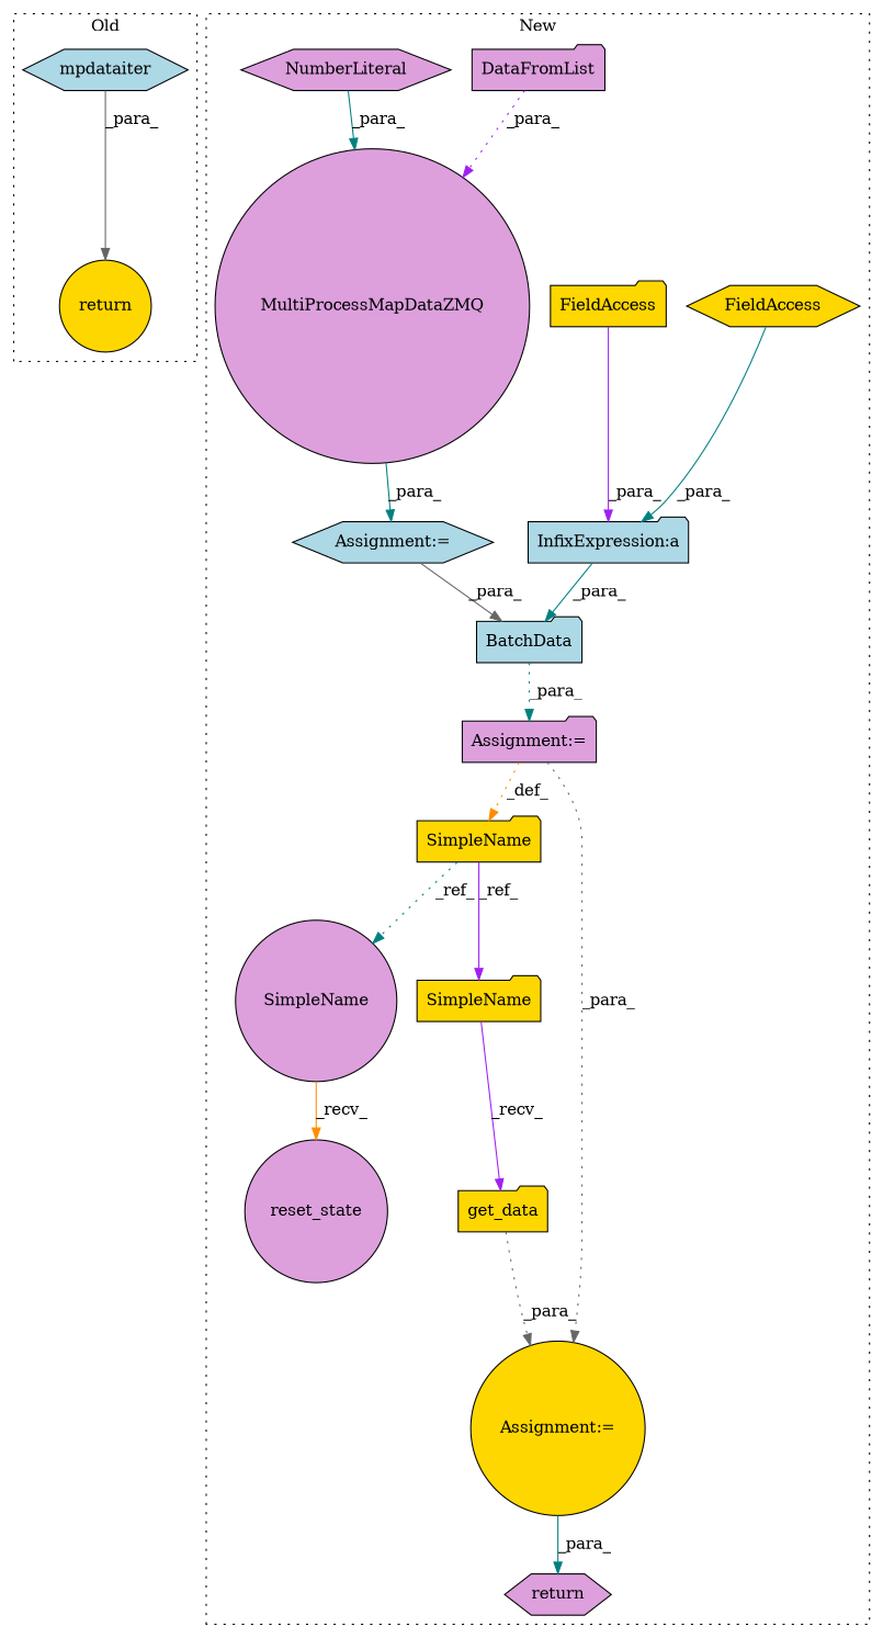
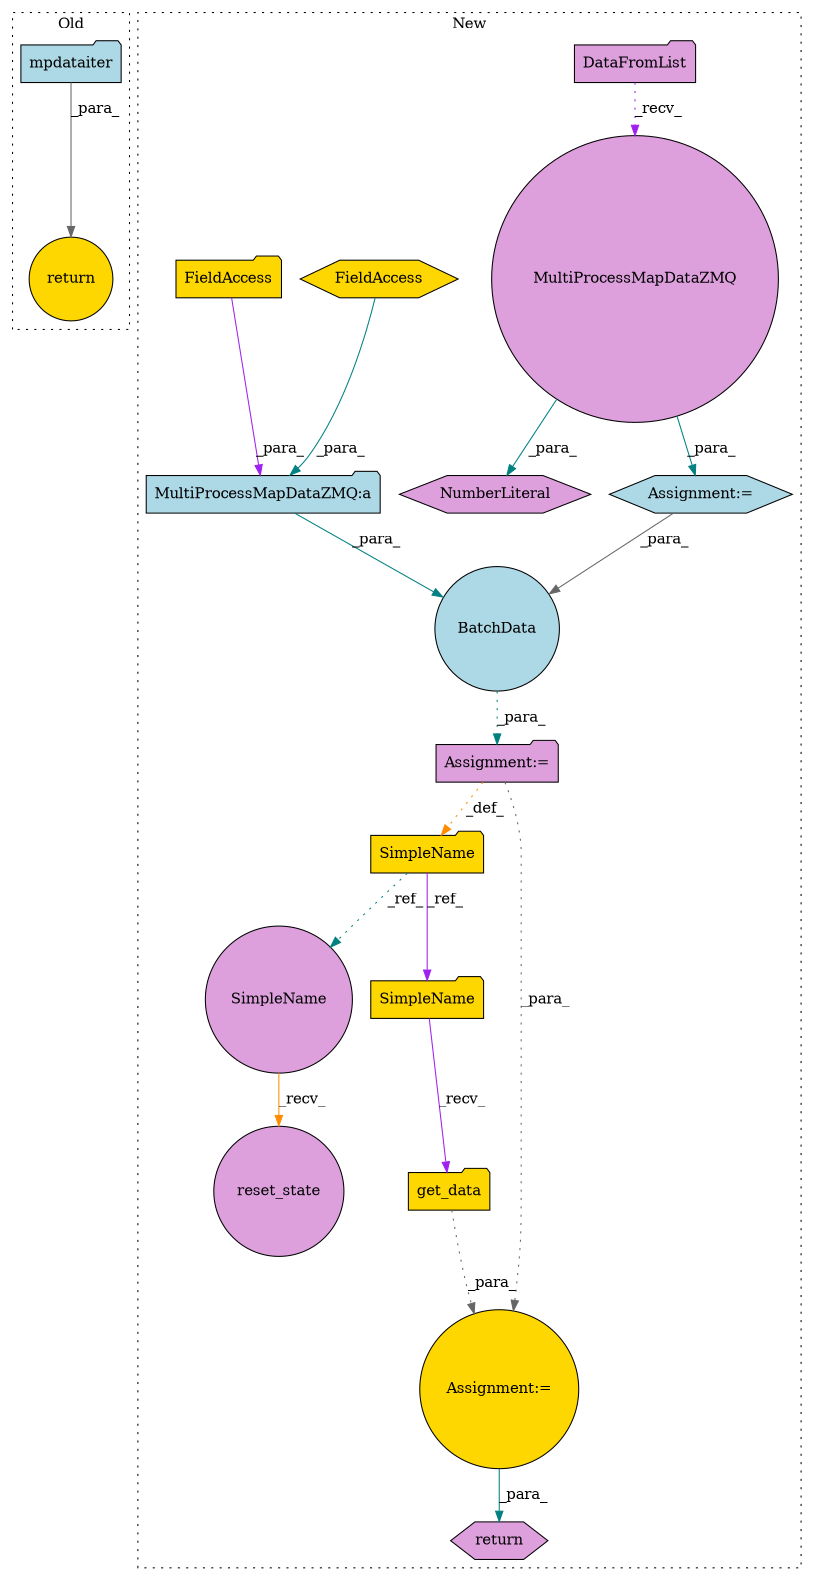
  digraph {
    node [a=32 fillcolor=gold l=2 shape=folder style=filled]
    edge [color=teal style=solid]
    n1 [a=41 l=7 label=return s=5618 shape=circle]
-   n2 [fillcolor=lightblue l=12 label=mpdataiter s=5625 shape=hexagon]
-   n3 [fillcolor=lightblue l="10,1" label=BatchData s="5257,5297"]
-   n4 [a=27 fillcolor=lightblue l=3 label="InfixExpression:a" s=5284]
+   n2 [fillcolor=lightblue l=12 label=mpdataiter s=5625]
+   n3 [fillcolor=lightblue l="10,1" label=BatchData s="5257,5297" shape=circle]
+   n4 [a=27 fillcolor=lightblue l=3 label="MultiProcessMapDataZMQ:a" s=5284]
    n5 [fillcolor=plum l="13,1" label=DataFromList s="5204,5227"]
    n6 [a=22 l=10 label=FieldAccess s=5287 shape=hexagon]
    n7 [a=22 l=14 label=FieldAccess s=5270]
    n8 [l=10 label=get_data s=5342]
    n9 [a=42 label=SimpleName s=5254]
    n10 [fillcolor=plum l=13 label=reset_state s=5309 shape=circle]
    n11 [fillcolor=plum l="23,1" label=MultiProcessMapDataZMQ s="5181,5245" shape=circle]
    n12 [a=34 fillcolor=plum label=NumberLiteral s=5229 shape=hexagon]
    n13 [a=7 fillcolor=plum l=1 label="Assignment:=" s=5256]
    n14 [a=7 fillcolor=lightblue l=1 label="Assignment:=" s=5180 shape=hexagon]
    n15 [a=7 l=1 label="Assignment:=" s=5338 shape=circle]
    n16 [a=41 fillcolor=plum l=7 label=return s=5360 shape=hexagon]
    n17 [a=42 fillcolor=plum label=SimpleName s=5306 shape=circle]
    n18 [a=42 label=SimpleName s=5339]
    subgraph cluster_1 {
      label=Old
      style=dotted
      n1
      n2
    }
    subgraph cluster_2 {
      label=New
      style=dotted
      n3
      n4
      n5
      n6
      n7
      n8
      n9
      n10
      n11
      n12
      n13
      n14
      n15
      n16
      n17
      n18
    }
    n2 -> n1 [color=gray40 label=_para_]
    n3 -> n13 [label=_para_ style=dotted]
    n4 -> n3 [label=_para_]
-   n5 -> n11 [color=purple label=_para_ style=dotted]
+   n5 -> n11 [color=purple label=_recv_ style=dotted]
    n6 -> n4 [label=_para_]
    n7 -> n4 [color=purple label=_para_]
    n8 -> n15 [color=gray40 label=_para_ style=dotted]
    n9 -> n17 [label=_ref_ style=dotted]
    n9 -> n18 [color=purple label=_ref_]
    n11 -> n14 [label=_para_]
-   n12 -> n11 [label=_para_]
+   n11 -> n12 [label=_para_]
    n13 -> n9 [color=darkorange label=_def_ style=dotted]
    n13 -> n15 [color=gray40 label=_para_ style=dotted]
    n14 -> n3 [color=gray40 label=_para_]
    n15 -> n16 [label=_para_]
    n17 -> n10 [color=darkorange label=_recv_]
    n18 -> n8 [color=purple label=_recv_]
  }
